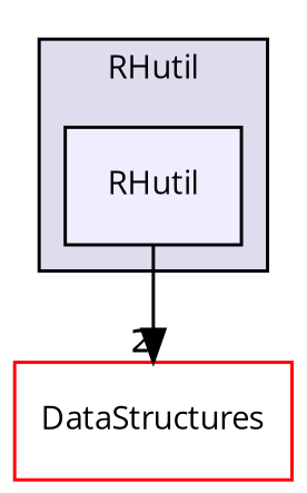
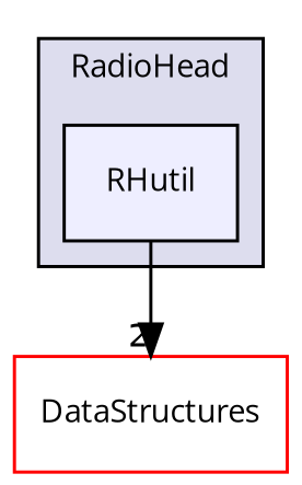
  digraph {
    compound=true
    fontname="Open Sans"
    node [fontname="Open Sans" fontsize=10 shape=box style=filled]
    n1 [fillcolor="#eeeeff" label=RHutil pencolor=black]
    n2 [color=red fillcolor=white label=DataStructures]
    subgraph cluster_1 {
      bgcolor="#ddddee"
      fontsize=10
-     label=RHutil
+     label=RadioHead
      pencolor=black
      n1
    }
    n1 -> n2 [headlabel=2 labeldistance=1.5 labelfontname=Helvetica labelfontsize=10 fontname="Open Sans"]
  }
